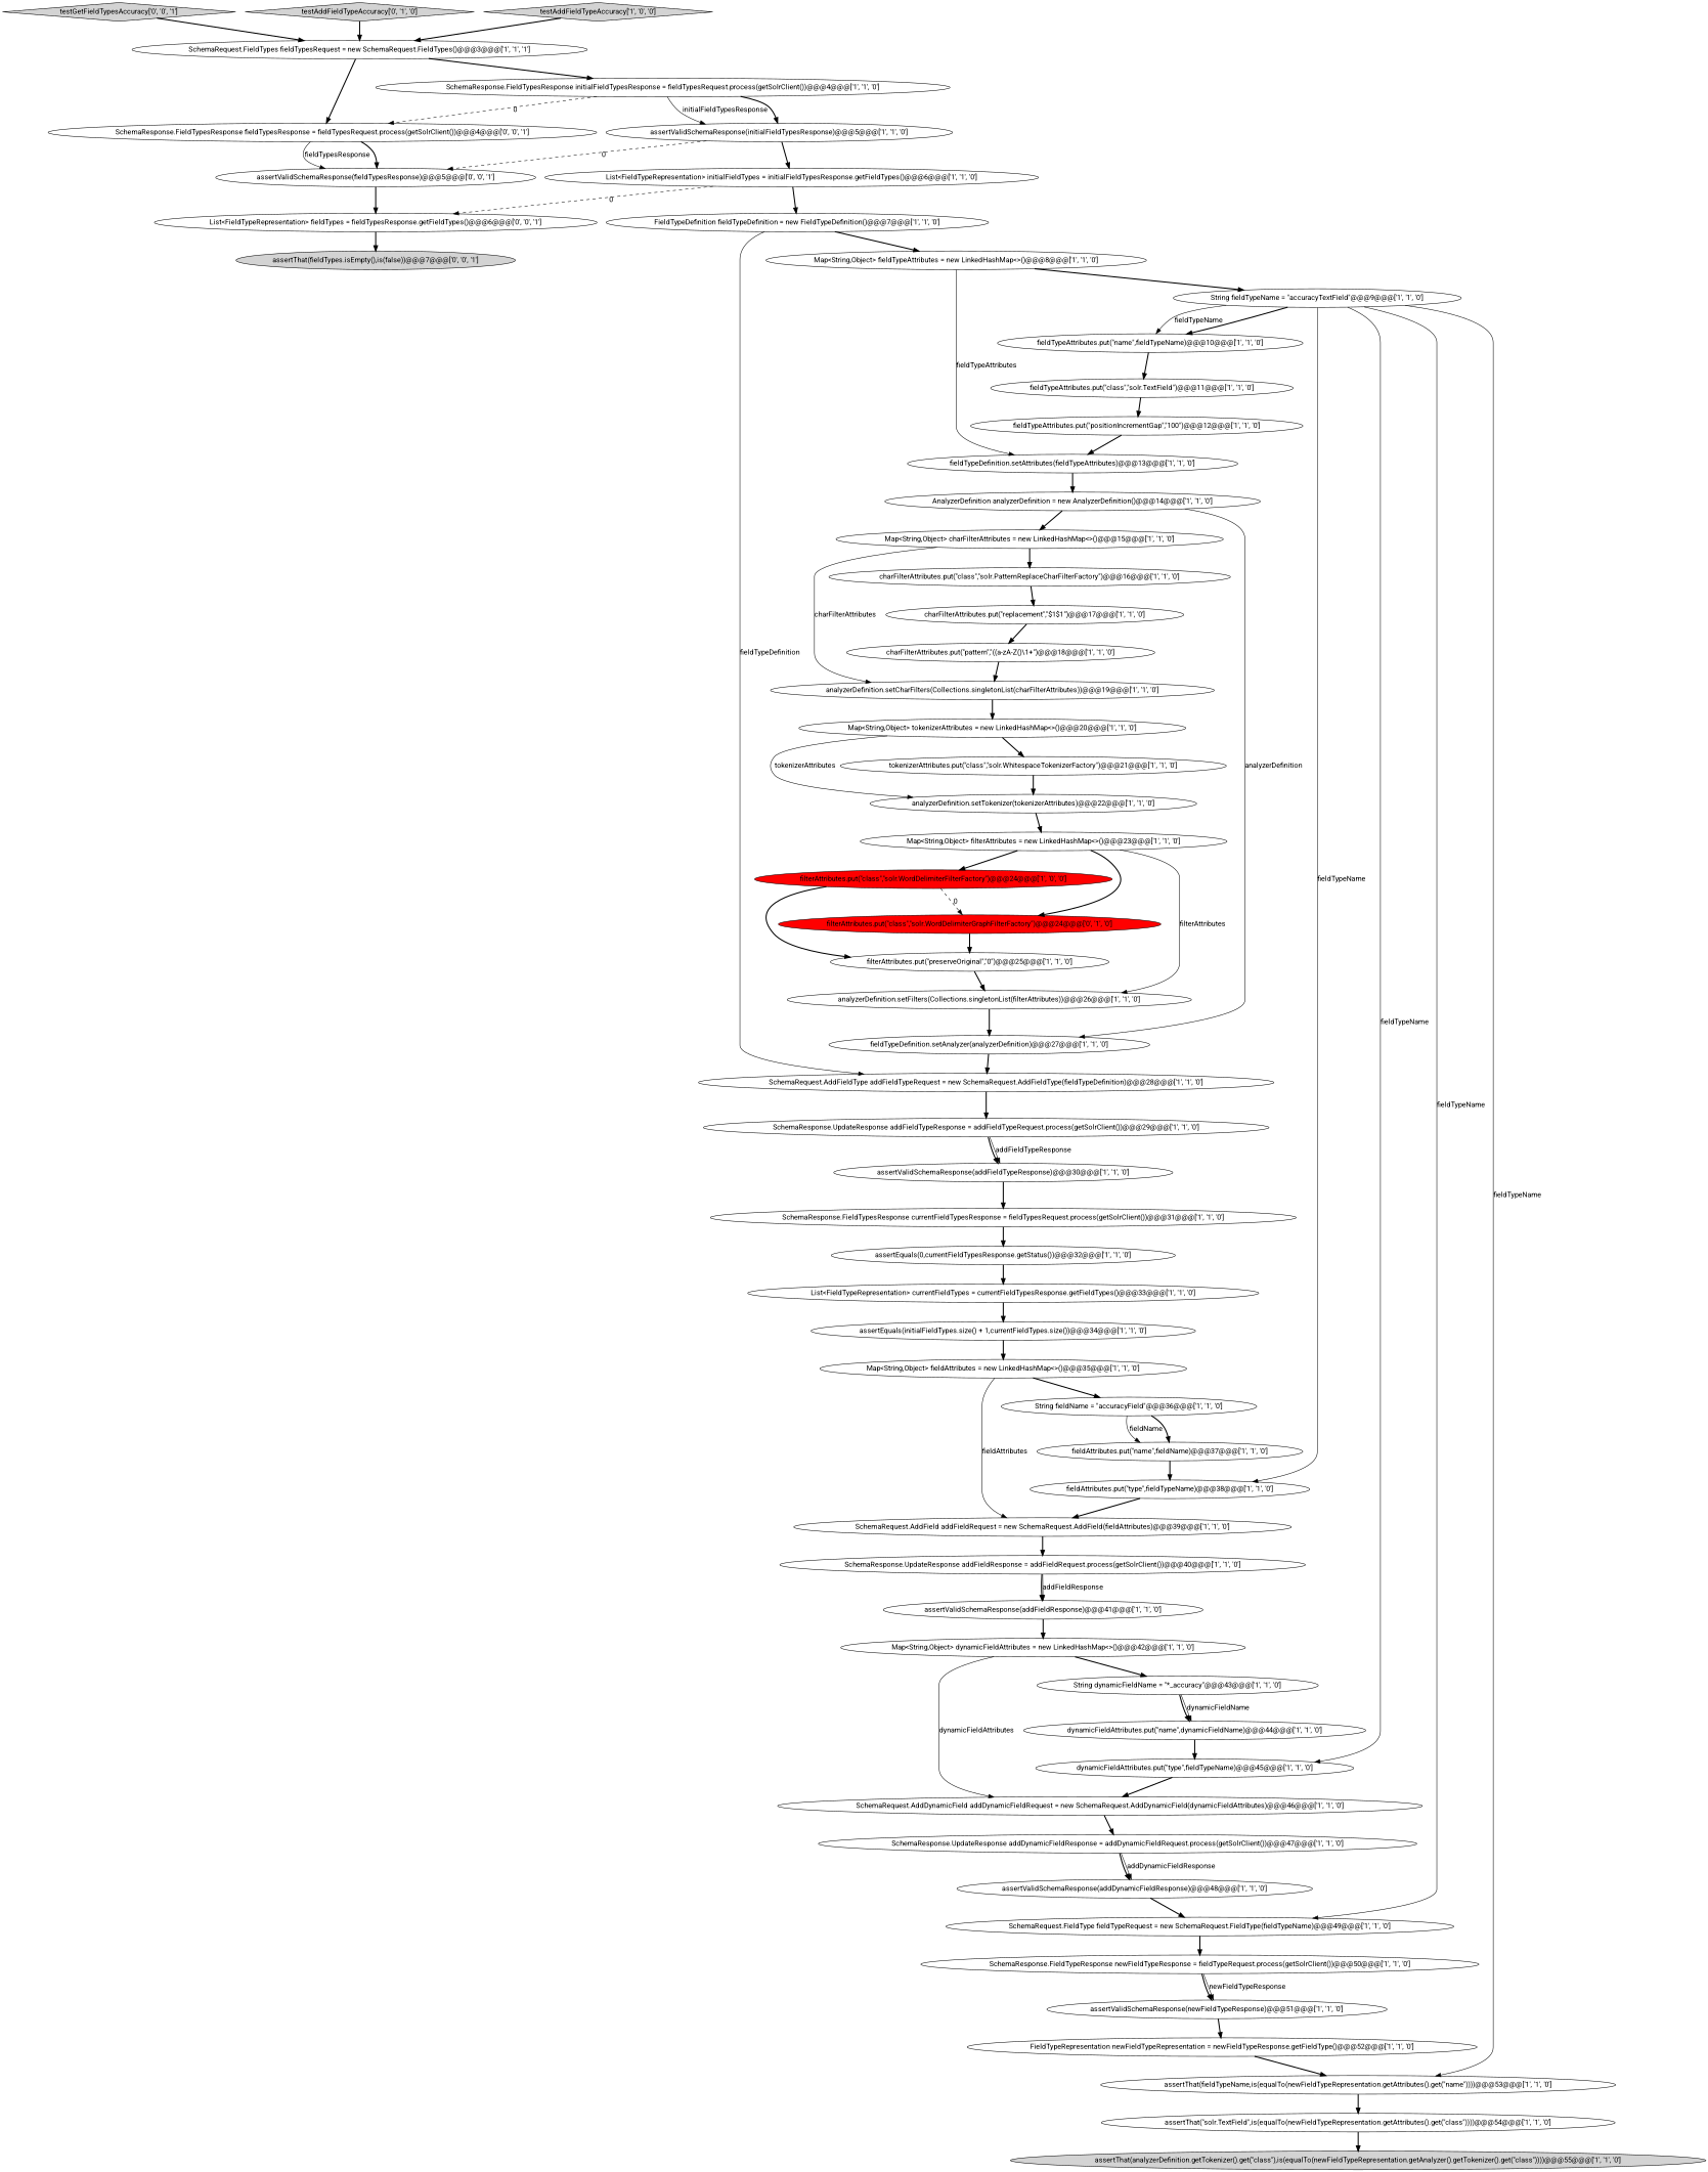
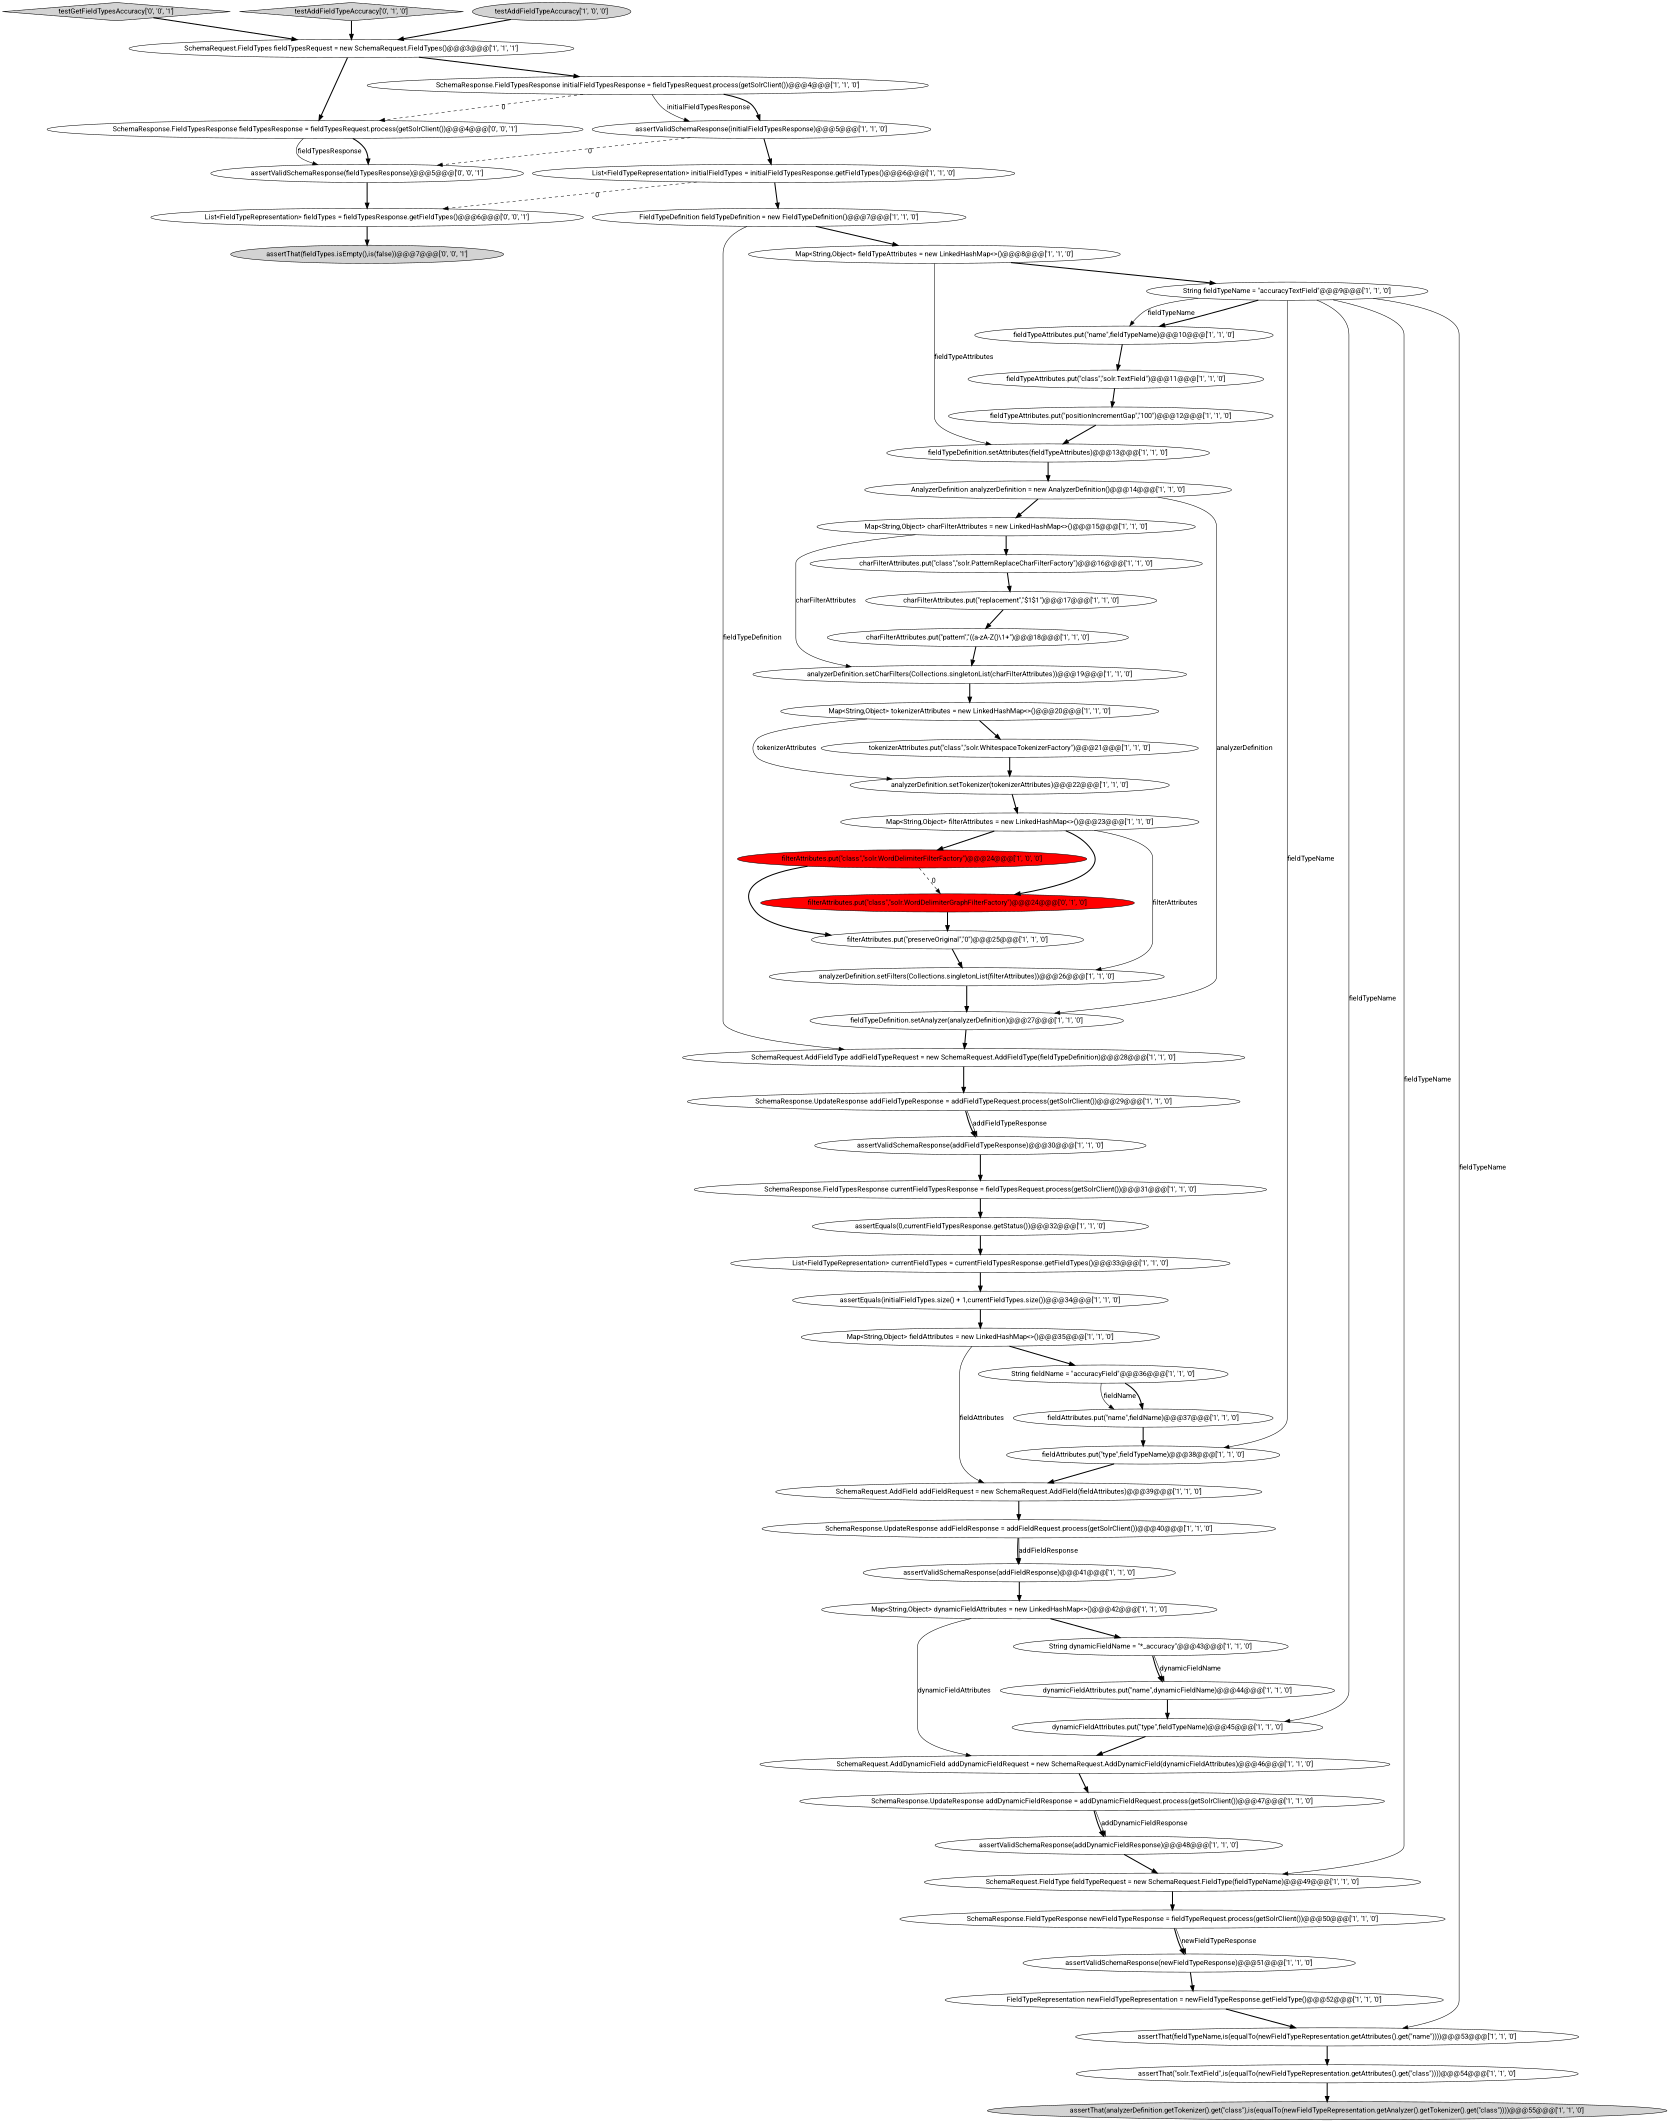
  digraph {
    fontname=Roboto
    node [fillcolor=white shape=ellipse style=filled fontname=Roboto]
    edge [style=bold fontname=Roboto]
    n1 [label="fieldTypeAttributes.put(\"class\",\"solr.TextField\")@@@11@@@['1', '1', '0']"]
    n2 [label="fieldTypeAttributes.put(\"positionIncrementGap\",\"100\")@@@12@@@['1', '1', '0']"]
    n3 [label="assertEquals(0,currentFieldTypesResponse.getStatus())@@@32@@@['1', '1', '0']"]
    n4 [label="List<FieldTypeRepresentation> currentFieldTypes = currentFieldTypesResponse.getFieldTypes()@@@33@@@['1', '1', '0']"]
    n5 [fillcolor=lightgray label="assertThat(analyzerDefinition.getTokenizer().get(\"class\"),is(equalTo(newFieldTypeRepresentation.getAnalyzer().getTokenizer().get(\"class\"))))@@@55@@@['1', '1', '0']"]
    n6 [label="fieldTypeDefinition.setAttributes(fieldTypeAttributes)@@@13@@@['1', '1', '0']"]
    n7 [label="SchemaResponse.UpdateResponse addFieldResponse = addFieldRequest.process(getSolrClient())@@@40@@@['1', '1', '0']"]
    n8 [label="assertValidSchemaResponse(addFieldResponse)@@@41@@@['1', '1', '0']"]
    n9 [label="tokenizerAttributes.put(\"class\",\"solr.WhitespaceTokenizerFactory\")@@@21@@@['1', '1', '0']"]
    n10 [label="analyzerDefinition.setTokenizer(tokenizerAttributes)@@@22@@@['1', '1', '0']"]
    n11 [label="assertThat(fieldTypeName,is(equalTo(newFieldTypeRepresentation.getAttributes().get(\"name\"))))@@@53@@@['1', '1', '0']"]
    n12 [label="assertThat(\"solr.TextField\",is(equalTo(newFieldTypeRepresentation.getAttributes().get(\"class\"))))@@@54@@@['1', '1', '0']"]
    n13 [label="Map<String,Object> tokenizerAttributes = new LinkedHashMap<>()@@@20@@@['1', '1', '0']"]
    n14 [label="Map<String,Object> fieldTypeAttributes = new LinkedHashMap<>()@@@8@@@['1', '1', '0']"]
    n15 [label="String fieldTypeName = \"accuracyTextField\"@@@9@@@['1', '1', '0']"]
    n16 [label="Map<String,Object> charFilterAttributes = new LinkedHashMap<>()@@@15@@@['1', '1', '0']"]
    n17 [label="charFilterAttributes.put(\"class\",\"solr.PatternReplaceCharFilterFactory\")@@@16@@@['1', '1', '0']"]
    n18 [label="analyzerDefinition.setCharFilters(Collections.singletonList(charFilterAttributes))@@@19@@@['1', '1', '0']"]
    n19 [label="assertValidSchemaResponse(addDynamicFieldResponse)@@@48@@@['1', '1', '0']"]
    n20 [label="SchemaRequest.FieldType fieldTypeRequest = new SchemaRequest.FieldType(fieldTypeName)@@@49@@@['1', '1', '0']"]
    n21 [label="assertValidSchemaResponse(initialFieldTypesResponse)@@@5@@@['1', '1', '0']"]
    n22 [label="List<FieldTypeRepresentation> initialFieldTypes = initialFieldTypesResponse.getFieldTypes()@@@6@@@['1', '1', '0']"]
    n23 [label="assertValidSchemaResponse(fieldTypesResponse)@@@5@@@['0', '0', '1']"]
    n24 [label="analyzerDefinition.setFilters(Collections.singletonList(filterAttributes))@@@26@@@['1', '1', '0']"]
    n25 [label="fieldTypeDefinition.setAnalyzer(analyzerDefinition)@@@27@@@['1', '1', '0']"]
    n26 [label="Map<String,Object> fieldAttributes = new LinkedHashMap<>()@@@35@@@['1', '1', '0']"]
    n27 [label="SchemaRequest.AddField addFieldRequest = new SchemaRequest.AddField(fieldAttributes)@@@39@@@['1', '1', '0']"]
    n28 [label="String fieldName = \"accuracyField\"@@@36@@@['1', '1', '0']"]
    n29 [fillcolor=lightgray label="testGetFieldTypesAccuracy['0', '0', '1']" shape=diamond]
    n30 [label="SchemaRequest.FieldTypes fieldTypesRequest = new SchemaRequest.FieldTypes()@@@3@@@['1', '1', '1']"]
    n31 [label="filterAttributes.put(\"preserveOriginal\",\"0\")@@@25@@@['1', '1', '0']"]
    n32 [label="FieldTypeDefinition fieldTypeDefinition = new FieldTypeDefinition()@@@7@@@['1', '1', '0']"]
    n33 [label="SchemaRequest.AddFieldType addFieldTypeRequest = new SchemaRequest.AddFieldType(fieldTypeDefinition)@@@28@@@['1', '1', '0']"]
    n34 [label="fieldTypeAttributes.put(\"name\",fieldTypeName)@@@10@@@['1', '1', '0']"]
    n35 [label="assertValidSchemaResponse(newFieldTypeResponse)@@@51@@@['1', '1', '0']"]
    n36 [label="FieldTypeRepresentation newFieldTypeRepresentation = newFieldTypeResponse.getFieldType()@@@52@@@['1', '1', '0']"]
    n37 [label="Map<String,Object> filterAttributes = new LinkedHashMap<>()@@@23@@@['1', '1', '0']"]
    n38 [fillcolor=red label="filterAttributes.put(\"class\",\"solr.WordDelimiterGraphFilterFactory\")@@@24@@@['0', '1', '0']"]
    n39 [fillcolor=red label="filterAttributes.put(\"class\",\"solr.WordDelimiterFilterFactory\")@@@24@@@['1', '0', '0']"]
    n40 [label="charFilterAttributes.put(\"replacement\",\"$1$1\")@@@17@@@['1', '1', '0']"]
    n41 [label="charFilterAttributes.put(\"pattern\",\"((a-zA-Z()\\1+\")@@@18@@@['1', '1', '0']"]
    n42 [fillcolor=lightgray label="testAddFieldTypeAccuracy['0', '1', '0']" shape=diamond]
    n43 [label="SchemaResponse.FieldTypesResponse fieldTypesResponse = fieldTypesRequest.process(getSolrClient())@@@4@@@['0', '0', '1']"]
-   n44 [fillcolor=lightgray label="testAddFieldTypeAccuracy['1', '0', '0']" shape=diamond]
+   n44 [fillcolor=lightgray label="testAddFieldTypeAccuracy['1', '0', '0']"]
    n45 [label="List<FieldTypeRepresentation> fieldTypes = fieldTypesResponse.getFieldTypes()@@@6@@@['0', '0', '1']"]
    n46 [fillcolor=lightgray label="assertThat(fieldTypes.isEmpty(),is(false))@@@7@@@['0', '0', '1']"]
    n47 [label="SchemaResponse.FieldTypesResponse initialFieldTypesResponse = fieldTypesRequest.process(getSolrClient())@@@4@@@['1', '1', '0']"]
    n48 [label="Map<String,Object> dynamicFieldAttributes = new LinkedHashMap<>()@@@42@@@['1', '1', '0']"]
    n49 [label="dynamicFieldAttributes.put(\"type\",fieldTypeName)@@@45@@@['1', '1', '0']"]
    n50 [label="SchemaRequest.AddDynamicField addDynamicFieldRequest = new SchemaRequest.AddDynamicField(dynamicFieldAttributes)@@@46@@@['1', '1', '0']"]
    n51 [label="AnalyzerDefinition analyzerDefinition = new AnalyzerDefinition()@@@14@@@['1', '1', '0']"]
    n52 [label="assertValidSchemaResponse(addFieldTypeResponse)@@@30@@@['1', '1', '0']"]
    n53 [label="SchemaResponse.FieldTypesResponse currentFieldTypesResponse = fieldTypesRequest.process(getSolrClient())@@@31@@@['1', '1', '0']"]
    n54 [label="fieldAttributes.put(\"name\",fieldName)@@@37@@@['1', '1', '0']"]
    n55 [label="fieldAttributes.put(\"type\",fieldTypeName)@@@38@@@['1', '1', '0']"]
    n56 [label="SchemaResponse.UpdateResponse addFieldTypeResponse = addFieldTypeRequest.process(getSolrClient())@@@29@@@['1', '1', '0']"]
    n57 [label="assertEquals(initialFieldTypes.size() + 1,currentFieldTypes.size())@@@34@@@['1', '1', '0']"]
    n58 [label="SchemaResponse.UpdateResponse addDynamicFieldResponse = addDynamicFieldRequest.process(getSolrClient())@@@47@@@['1', '1', '0']"]
    n59 [label="dynamicFieldAttributes.put(\"name\",dynamicFieldName)@@@44@@@['1', '1', '0']"]
    n60 [label="String dynamicFieldName = \"*_accuracy\"@@@43@@@['1', '1', '0']"]
    n61 [label="SchemaResponse.FieldTypeResponse newFieldTypeResponse = fieldTypeRequest.process(getSolrClient())@@@50@@@['1', '1', '0']"]
    n1 -> n2
    n2 -> n6
    n3 -> n4
    n4 -> n57
    n6 -> n51
    n7 -> n8 [label=addFieldResponse style=solid]
    n7 -> n8
    n8 -> n48
    n9 -> n10
    n10 -> n37
    n11 -> n12
    n12 -> n5
    n13 -> n9
    n13 -> n10 [label=tokenizerAttributes style=solid]
    n14 -> n6 [label=fieldTypeAttributes style=solid]
    n14 -> n15
    n15 -> n11 [label=fieldTypeName style=solid]
    n15 -> n20 [label=fieldTypeName style=solid]
    n15 -> n34
    n15 -> n34 [label=fieldTypeName style=solid]
    n15 -> n49 [label=fieldTypeName style=solid]
    n15 -> n55 [label=fieldTypeName style=solid]
    n16 -> n17
    n16 -> n18 [label=charFilterAttributes style=solid]
    n17 -> n40
    n18 -> n13
    n19 -> n20
    n20 -> n61
    n21 -> n22
    n21 -> n23 [label=0 style=dashed]
    n22 -> n32
    n22 -> n45 [label=0 style=dashed]
    n23 -> n45
    n24 -> n25
    n25 -> n33
    n26 -> n27 [label=fieldAttributes style=solid]
    n26 -> n28
    n27 -> n7
    n28 -> n54 [label=fieldName style=solid]
    n28 -> n54
    n29 -> n30
    n30 -> n43
    n30 -> n47
    n31 -> n24
    n32 -> n14
    n32 -> n33 [label=fieldTypeDefinition style=solid]
    n33 -> n56
    n34 -> n1
    n35 -> n36
    n36 -> n11
    n37 -> n24 [label=filterAttributes style=solid]
    n37 -> n38
    n37 -> n39
    n38 -> n31
    n39 -> n31
    n39 -> n38 [label=0 style=dashed]
    n40 -> n41
    n41 -> n18
    n42 -> n30
    n43 -> n23
    n43 -> n23 [label=fieldTypesResponse style=solid]
    n44 -> n30
    n45 -> n46
    n47 -> n21 [label=initialFieldTypesResponse style=solid]
    n47 -> n21
    n47 -> n43 [label=0 style=dashed]
    n48 -> n50 [label=dynamicFieldAttributes style=solid]
    n48 -> n60
    n49 -> n50
    n50 -> n58
    n51 -> n16
    n51 -> n25 [label=analyzerDefinition style=solid]
    n52 -> n53
    n53 -> n3
    n54 -> n55
    n55 -> n27
    n56 -> n52
    n56 -> n52 [label=addFieldTypeResponse style=solid]
    n57 -> n26
    n58 -> n19 [label=addDynamicFieldResponse style=solid]
    n58 -> n19
    n59 -> n49
    n60 -> n59 [label=dynamicFieldName style=solid]
    n60 -> n59
    n61 -> n35
    n61 -> n35 [label=newFieldTypeResponse style=solid]
  }
